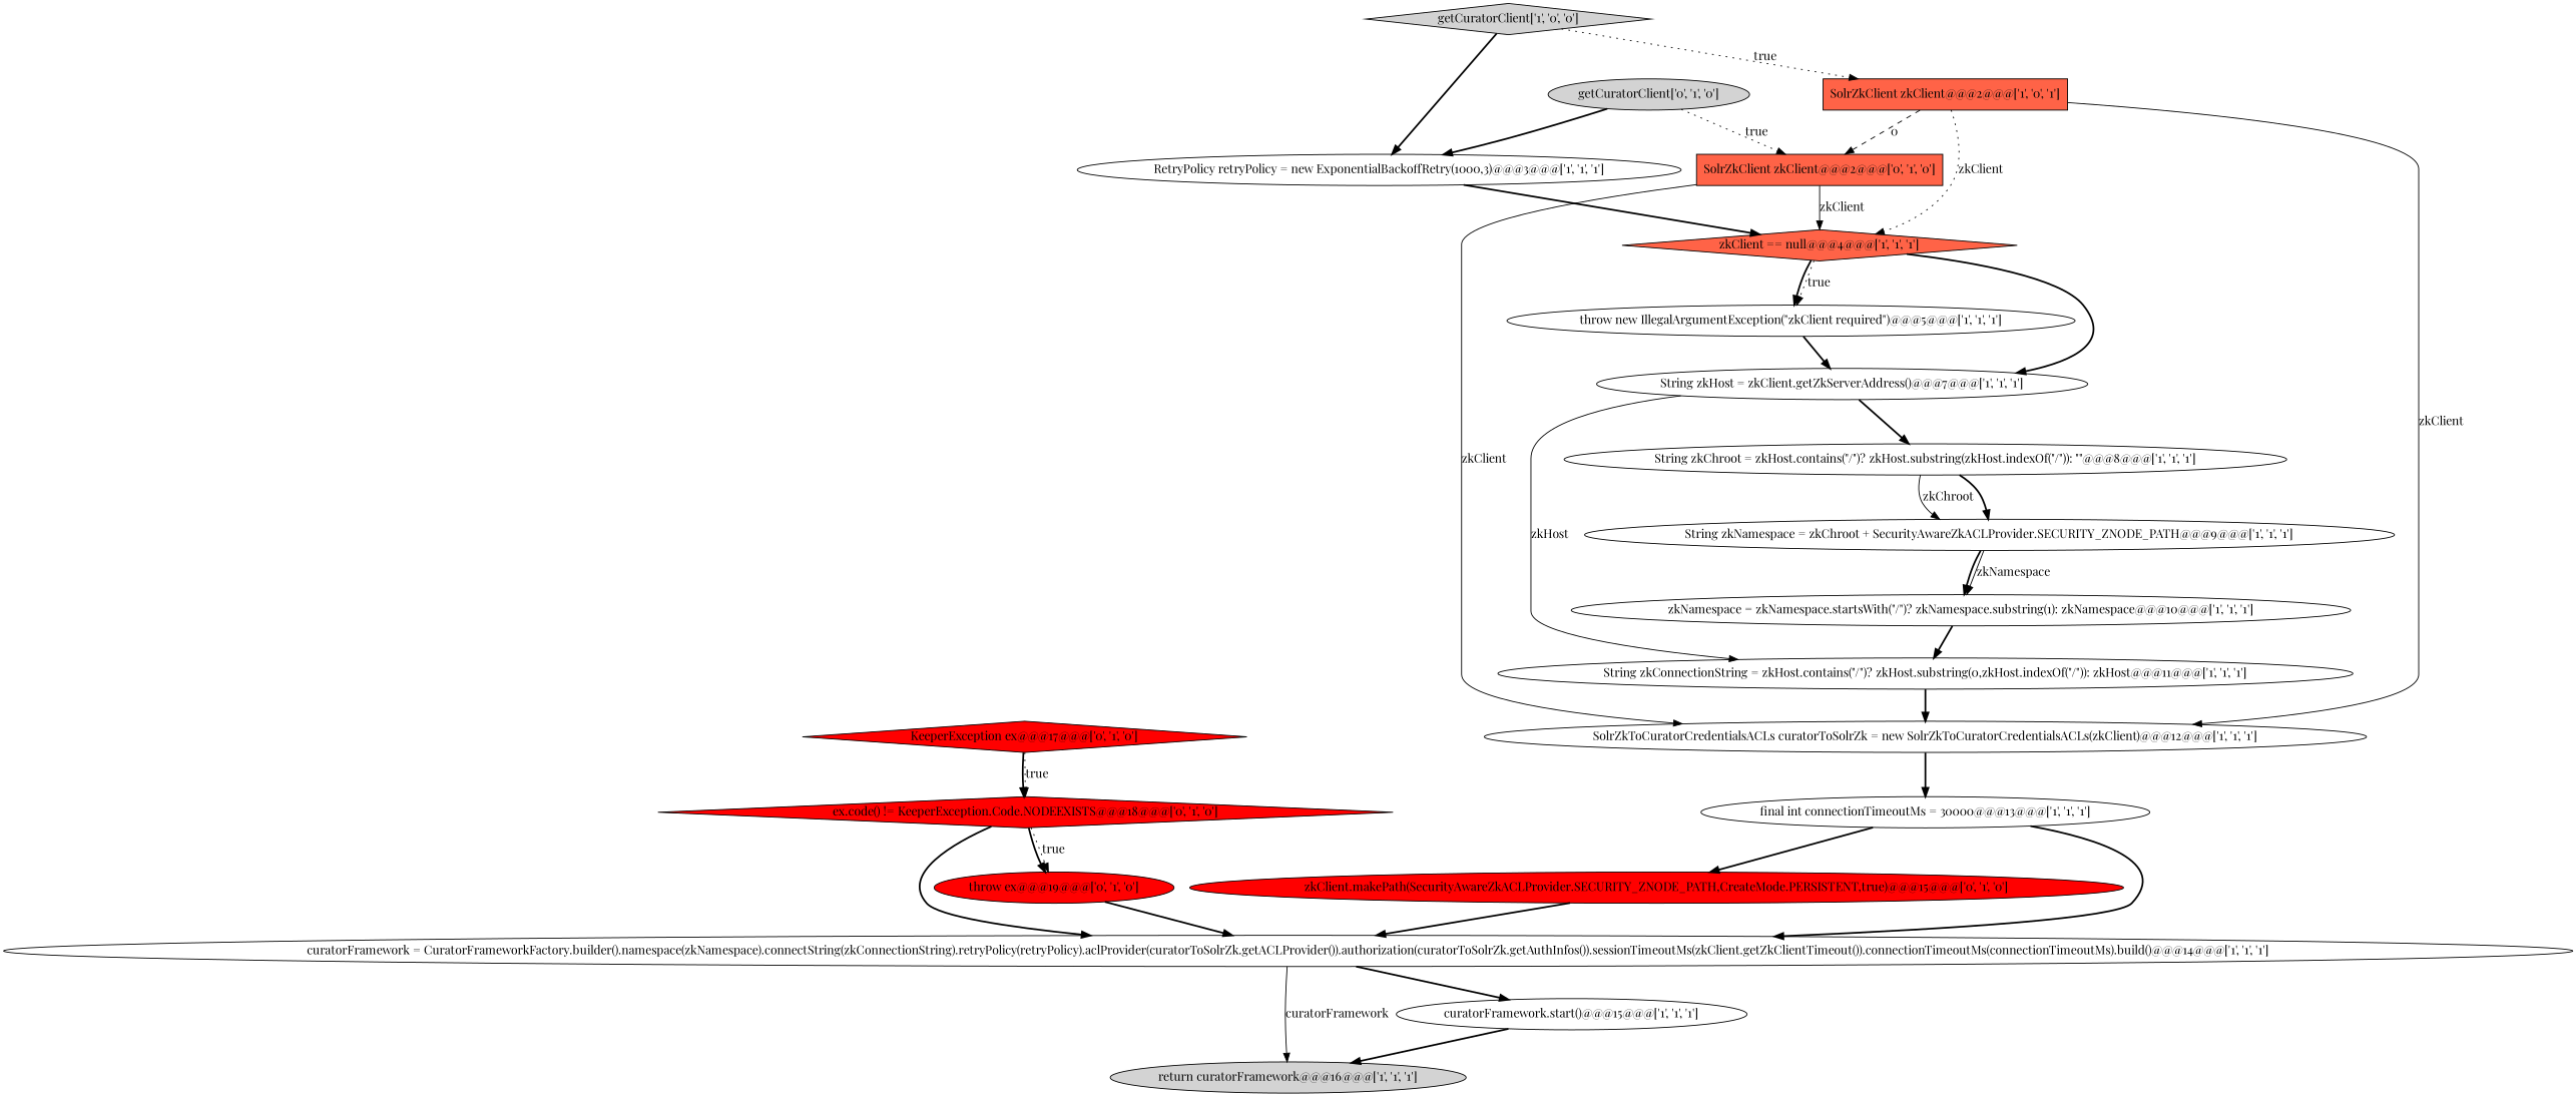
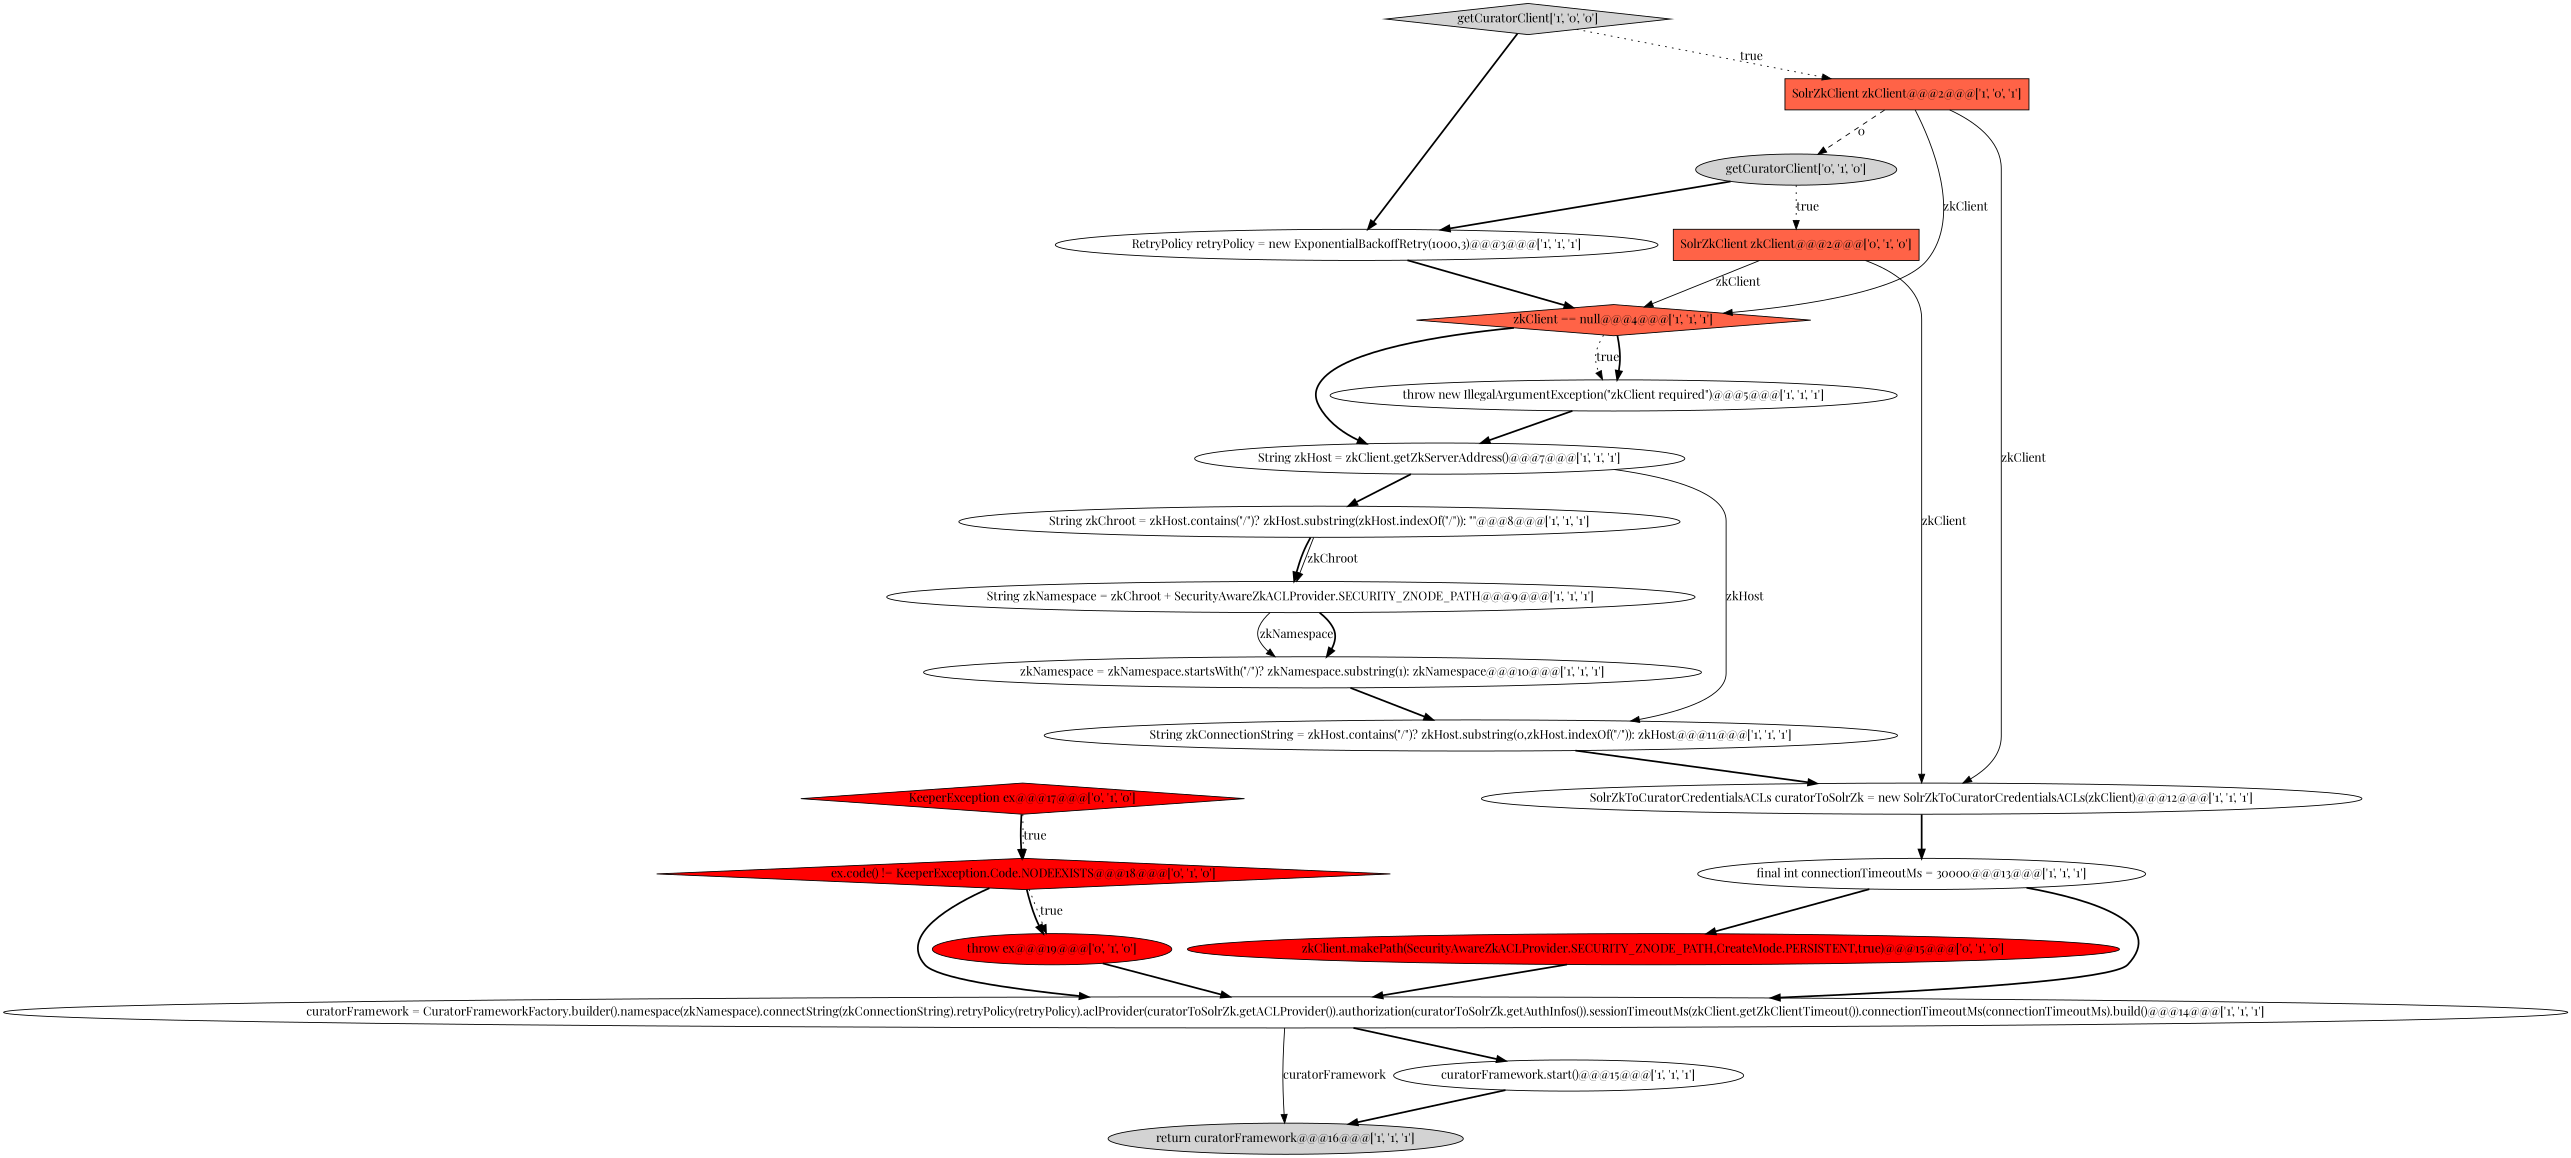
  digraph {
    fontname="Playfair Display"
    node [fillcolor=white fontname="Playfair Display" shape=ellipse style=filled]
    edge [fontname="Playfair Display" style=bold]
    n1 [fillcolor=lightgray label="return curatorFramework@@@16@@@['1', '1', '1']"]
    n2 [fillcolor=lightgray label="getCuratorClient['0', '1', '0']"]
    n3 [label="RetryPolicy retryPolicy = new ExponentialBackoffRetry(1000,3)@@@3@@@['1', '1', '1']"]
    n4 [fillcolor=tomato label="SolrZkClient zkClient@@@2@@@['0', '1', '0']" shape=box]
    n5 [fillcolor=tomato label="zkClient == null@@@4@@@['1', '1', '1']" shape=diamond]
    n6 [label="SolrZkToCuratorCredentialsACLs curatorToSolrZk = new SolrZkToCuratorCredentialsACLs(zkClient)@@@12@@@['1', '1', '1']"]
    n7 [label="String zkNamespace = zkChroot + SecurityAwareZkACLProvider.SECURITY_ZNODE_PATH@@@9@@@['1', '1', '1']"]
    n8 [label="zkNamespace = zkNamespace.startsWith(\"/\")? zkNamespace.substring(1): zkNamespace@@@10@@@['1', '1', '1']"]
    n9 [label="String zkConnectionString = zkHost.contains(\"/\")? zkHost.substring(0,zkHost.indexOf(\"/\")): zkHost@@@11@@@['1', '1', '1']"]
    n10 [fillcolor=red label="ex.code() != KeeperException.Code.NODEEXISTS@@@18@@@['0', '1', '0']" shape=diamond]
    n11 [label="curatorFramework = CuratorFrameworkFactory.builder().namespace(zkNamespace).connectString(zkConnectionString).retryPolicy(retryPolicy).aclProvider(curatorToSolrZk.getACLProvider()).authorization(curatorToSolrZk.getAuthInfos()).sessionTimeoutMs(zkClient.getZkClientTimeout()).connectionTimeoutMs(connectionTimeoutMs).build()@@@14@@@['1', '1', '1']"]
    n12 [fillcolor=red label="throw ex@@@19@@@['0', '1', '0']"]
    n13 [label="curatorFramework.start()@@@15@@@['1', '1', '1']"]
    n14 [label="String zkHost = zkClient.getZkServerAddress()@@@7@@@['1', '1', '1']"]
    n15 [label="throw new IllegalArgumentException(\"zkClient required\")@@@5@@@['1', '1', '1']"]
    n16 [label="String zkChroot = zkHost.contains(\"/\")? zkHost.substring(zkHost.indexOf(\"/\")): \"\"@@@8@@@['1', '1', '1']"]
    n17 [fillcolor=red label="KeeperException ex@@@17@@@['0', '1', '0']" shape=diamond]
    n18 [label="final int connectionTimeoutMs = 30000@@@13@@@['1', '1', '1']"]
    n19 [fillcolor=red label="zkClient.makePath(SecurityAwareZkACLProvider.SECURITY_ZNODE_PATH,CreateMode.PERSISTENT,true)@@@15@@@['0', '1', '0']"]
    n20 [fillcolor=tomato label="SolrZkClient zkClient@@@2@@@['1', '0', '1']" shape=box]
    n21 [fillcolor=lightgray label="getCuratorClient['1', '0', '0']" shape=diamond]
    n2 -> n3
    n2 -> n4 [label=true style=dotted]
    n3 -> n5
    n4 -> n5 [label=zkClient style=solid]
    n4 -> n6 [label=zkClient style=solid]
    n5 -> n14
    n5 -> n15 [label=true style=dotted]
    n5 -> n15
    n6 -> n18
    n7 -> n8 [label=zkNamespace style=solid]
    n7 -> n8
    n8 -> n9
    n9 -> n6
    n10 -> n11
    n10 -> n12
    n10 -> n12 [label=true style=dotted]
    n11 -> n1 [label=curatorFramework style=solid]
    n11 -> n13
    n12 -> n11
    n13 -> n1
    n14 -> n9 [label=zkHost style=solid]
    n14 -> n16
    n15 -> n14
    n16 -> n7
    n16 -> n7 [label=zkChroot style=solid]
    n17 -> n10
    n17 -> n10 [label=true style=dotted]
    n18 -> n11
    n18 -> n19
    n19 -> n11
-   n20 -> n4 [label=0 style=dashed]
-   n20 -> n5 [label=zkClient style=dotted]
+   n20 -> n2 [label=0 style=dashed]
+   n20 -> n5 [label=zkClient style=solid]
    n20 -> n6 [label=zkClient style=solid]
    n21 -> n3
    n21 -> n20 [label=true style=dotted]
  }
